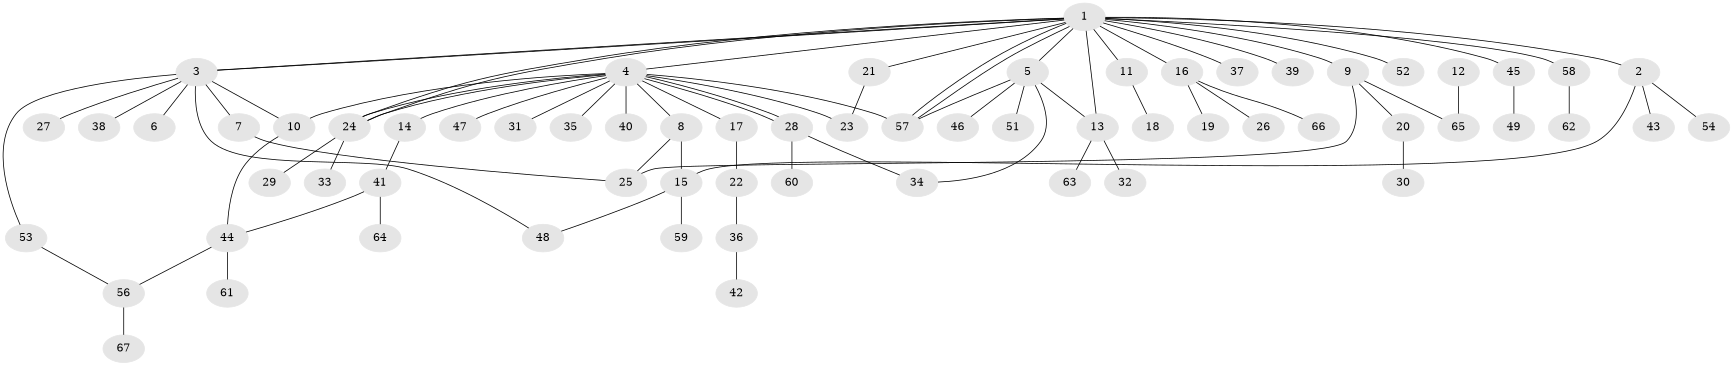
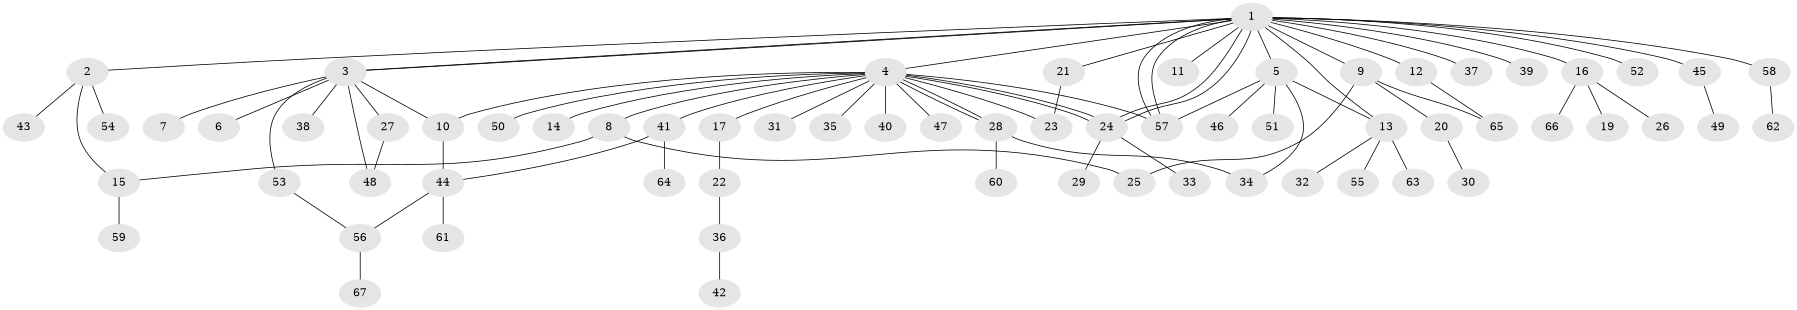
  graph {
    node [color=gray90 style=filled]
    1
    2
    3
    4
    5
    9
    11
    12
    13
    16
    21
    24
    37
    39
    45
    52
    57
    58
    15
    43
    54
    6
    7
    10
    27
    38
    48
    53
    8
    14
    17
    23
    28
    31
    35
    40
    41
    47
+   50
    34
    46
    51
    25
    20
    65
-   18
    32
+   55
    63
    19
    26
    66
    29
    33
    49
    62
    59
    44
    56
    22
    60
    64
    30
    61
    36
    42
    67
    1 -- 2
    1 -- 3
    1 -- 3
    1 -- 4
    1 -- 5
    1 -- 9
    1 -- 11
+   1 -- 12
    1 -- 13
    1 -- 16
    1 -- 21
    1 -- 24
    1 -- 24
    1 -- 37
    1 -- 39
    1 -- 45
    1 -- 52
    1 -- 57
    1 -- 57
    1 -- 58
    2 -- 15
    2 -- 43
    2 -- 54
    3 -- 6
    3 -- 7
    3 -- 10
    3 -- 27
    3 -- 38
    3 -- 48
    3 -- 53
    4 -- 24
    4 -- 24
    4 -- 57
    4 -- 10
    4 -- 8
    4 -- 14
    4 -- 17
    4 -- 23
    4 -- 28
    4 -- 28
    4 -- 31
    4 -- 35
    4 -- 40
-   14 -- 41
+   4 -- 41
    4 -- 47
+   4 -- 50
    5 -- 13
    5 -- 57
    5 -- 34
    5 -- 46
    5 -- 51
    9 -- 25
    9 -- 20
    9 -- 65
-   11 -- 18
    12 -- 65
    13 -- 32
+   13 -- 55
    13 -- 63
    16 -- 19
    16 -- 26
    16 -- 66
    21 -- 23
    24 -- 29
    24 -- 33
    45 -- 49
    58 -- 62
-   15 -- 48
+   27 -- 48
    15 -- 59
-   7 -- 25
    10 -- 44
    53 -- 56
    8 -- 15
    8 -- 25
    17 -- 22
    28 -- 34
    28 -- 60
    41 -- 44
    41 -- 64
    20 -- 30
    44 -- 56
    44 -- 61
    56 -- 67
    22 -- 36
    36 -- 42
  }
